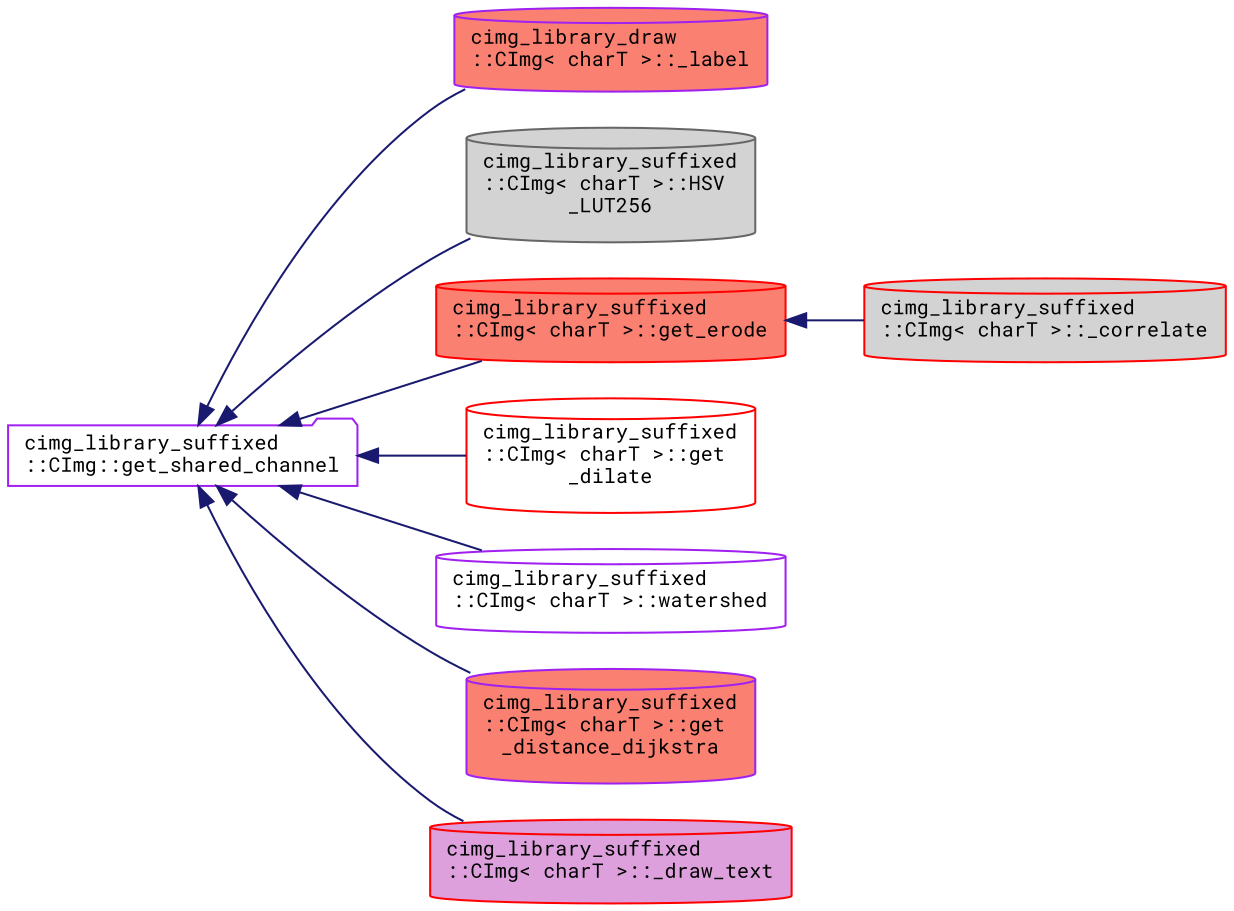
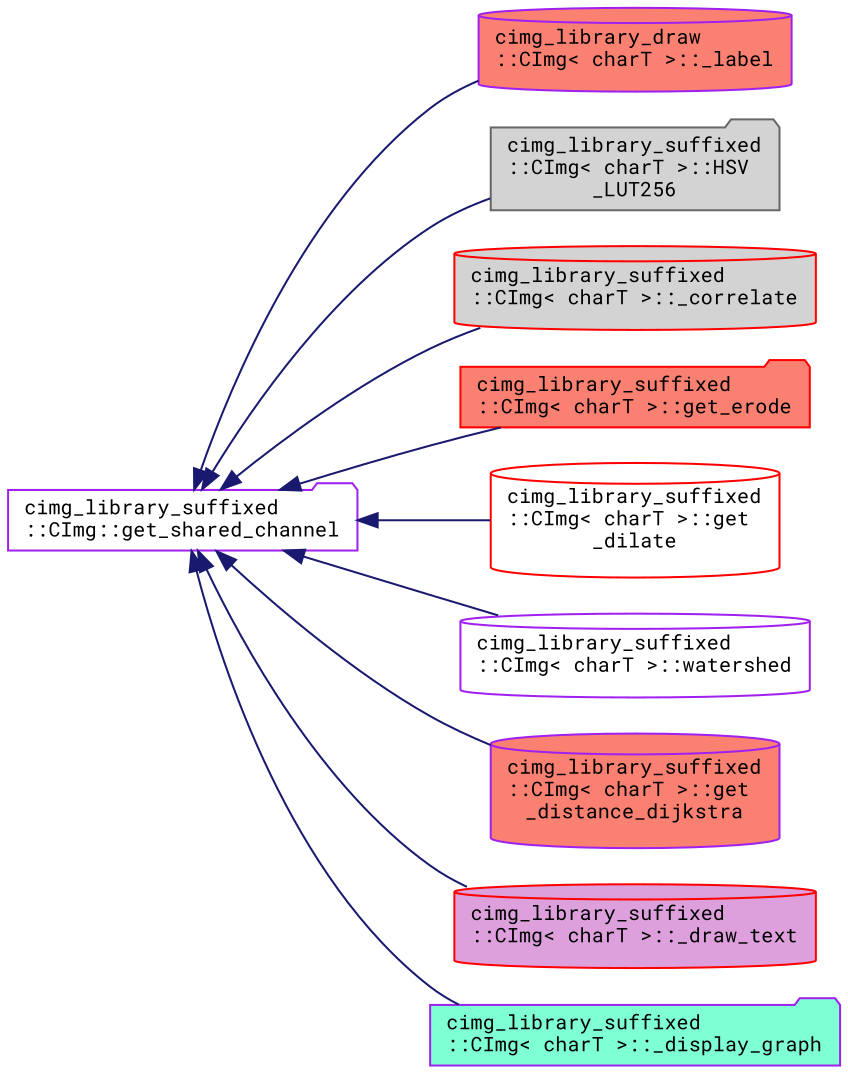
  digraph {
    fontname="Roboto Mono"
    rankdir=LR
    node [color=purple fillcolor=white fontname="Roboto Mono" fontsize=10 shape=cylinder style=filled]
    edge [color=midnightblue dir=back fontname="Roboto Mono" fontsize=10 labelfontname=Helvetica labelfontsize=10 style=solid]
    n1 [fontcolor=black height=0.2 label="cimg_library_suffixed\l::CImg::get_shared_channel" shape=folder width=0.4]
    n2 [fillcolor=salmon height=0.2 label="cimg_library_draw\l::CImg\< charT \>::_label" width=0.4]
-   n3 [color=gray40 fillcolor=lightgrey height=0.2 label="cimg_library_suffixed\l::CImg\< charT \>::HSV\l_LUT256" width=0.4]
+   n3 [color=gray40 fillcolor=lightgrey height=0.2 label="cimg_library_suffixed\l::CImg\< charT \>::HSV\l_LUT256" shape=folder width=0.4]
    n4 [color=red fillcolor=lightgrey height=0.2 label="cimg_library_suffixed\l::CImg\< charT \>::_correlate" width=0.4]
-   n5 [color=red fillcolor=salmon height=0.2 label="cimg_library_suffixed\l::CImg\< charT \>::get_erode" width=0.4]
+   n5 [color=red fillcolor=salmon height=0.2 label="cimg_library_suffixed\l::CImg\< charT \>::get_erode" shape=folder width=0.4]
    n6 [color=red height=0.2 label="cimg_library_suffixed\l::CImg\< charT \>::get\l_dilate" width=0.4]
    n7 [height=0.2 label="cimg_library_suffixed\l::CImg\< charT \>::watershed" width=0.4]
    n8 [fillcolor=salmon height=0.2 label="cimg_library_suffixed\l::CImg\< charT \>::get\l_distance_dijkstra" width=0.4]
    n9 [color=red fillcolor=plum height=0.2 label="cimg_library_suffixed\l::CImg\< charT \>::_draw_text" width=0.4]
+   n10 [fillcolor=aquamarine height=0.2 label="cimg_library_suffixed\l::CImg\< charT \>::_display_graph" shape=folder width=0.4]
    n1 -> n2
    n1 -> n3
-   n5 -> n4
+   n1 -> n4
    n1 -> n5
    n1 -> n6
    n1 -> n7
    n1 -> n8
    n1 -> n9
+   n1 -> n10
  }
